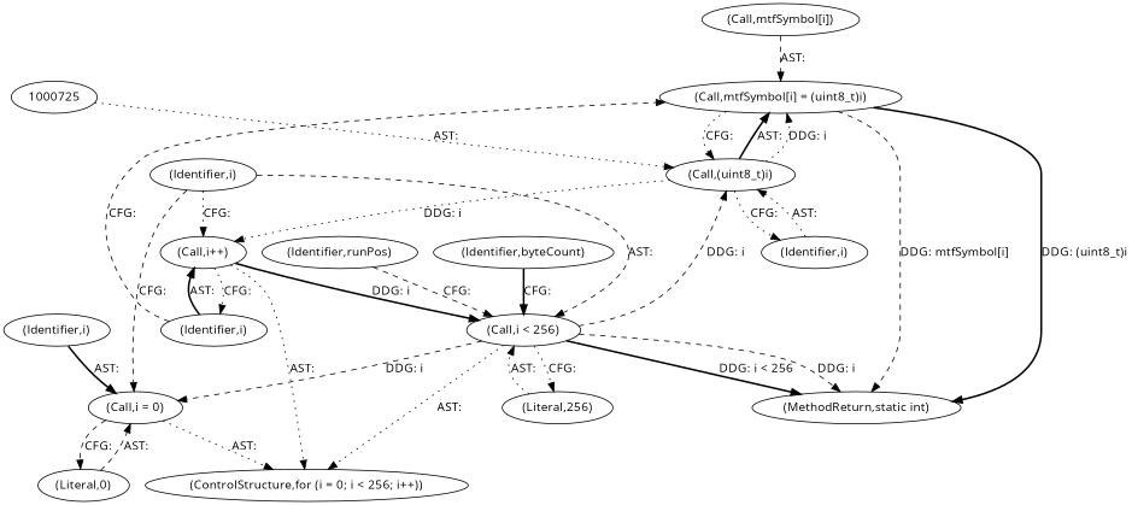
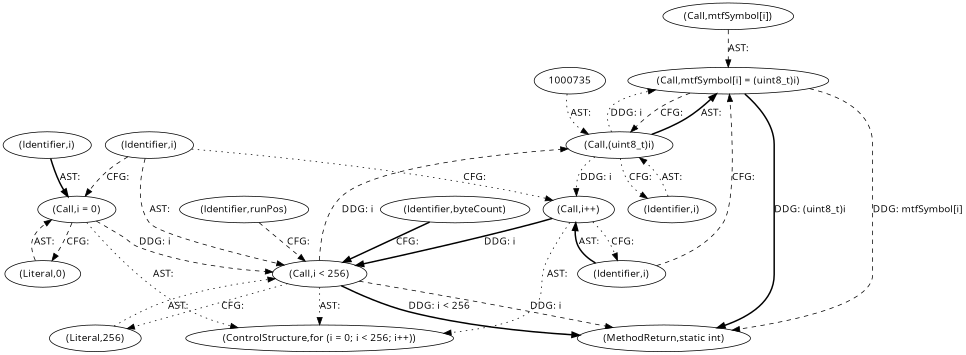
  digraph {
    fontname="Open Sans"
    node [fontname="Open Sans"]
    edge [fontname="Open Sans" style=dotted]
    n1 [label="(Call,mtfSymbol[i] = (uint8_t)i)"]
    n2 [label="(Call,(uint8_t)i)"]
    n3 [label="(MethodReturn,static int)"]
    n4 [label="(Call,i++)"]
    n5 [label="(Identifier,i)"]
    n6 [label="(Call,i < 256)"]
    n7 [label="(ControlStructure,for (i = 0; i < 256; i++))"]
    n8 [label="(Identifier,i)"]
    n9 [label="(Literal,256)"]
    n10 [label="(Call,i = 0)"]
    n11 [label="(Literal,0)"]
    n12 [label="(Identifier,runPos)"]
    n13 [label="(Identifier,byteCount)"]
    n14 [label="(Identifier,i)"]
    n15 [label="(Call,mtfSymbol[i])"]
    n16 [label="(Identifier,i)"]
-   1000725
-   n1 -> n2 [label="CFG: "]
+   1000725 [label=1000735]
+   n1 -> n2 [label="CFG: " style=dashed]
    n1 -> n3 [label="DDG: (uint8_t)i" style=bold]
    n1 -> n3 [label="DDG: mtfSymbol[i]" style=dashed]
    n2 -> n1 [label="AST: " style=bold]
    n2 -> n1 [label="DDG: i"]
    n2 -> n4 [label="DDG: i"]
    n2 -> n5 [label="CFG: "]
    n4 -> n6 [label="DDG: i" style=bold]
    n4 -> n7 [label="AST: "]
    n4 -> n8 [label="CFG: "]
    n5 -> n2 [label="AST: "]
    n6 -> n2 [label="DDG: i" style=dashed]
    n6 -> n3 [label="DDG: i < 256" style=bold]
    n6 -> n3 [label="DDG: i" style=dashed]
    n6 -> n7 [label="AST: "]
    n6 -> n9 [label="CFG: "]
    n8 -> n1 [label="CFG: " style=dashed]
    n8 -> n4 [label="AST: " style=bold]
    n9 -> n6 [label="AST: "]
-   n6 -> n10 [label="DDG: i" style=dashed]
+   n10 -> n6 [label="DDG: i" style=dashed]
    n10 -> n7 [label="AST: "]
    n10 -> n11 [label="CFG: " style=dashed]
    n11 -> n10 [label="AST: " style=dashed]
    n12 -> n6 [label="CFG: " style=dashed]
    n13 -> n6 [label="CFG: " style=bold]
    n14 -> n4 [label="CFG: "]
    n14 -> n6 [label="AST: " style=dashed]
    n14 -> n10 [label="CFG: " style=dashed]
    n15 -> n1 [label="AST: " style=dashed]
    n16 -> n10 [label="AST: " style=bold]
    1000725 -> n2 [label="AST: "]
  }
